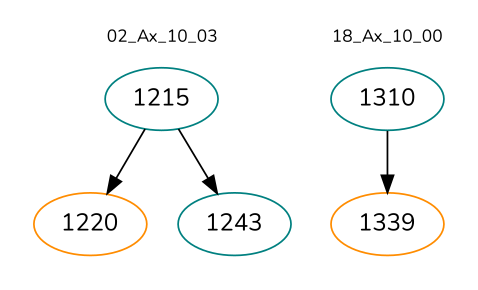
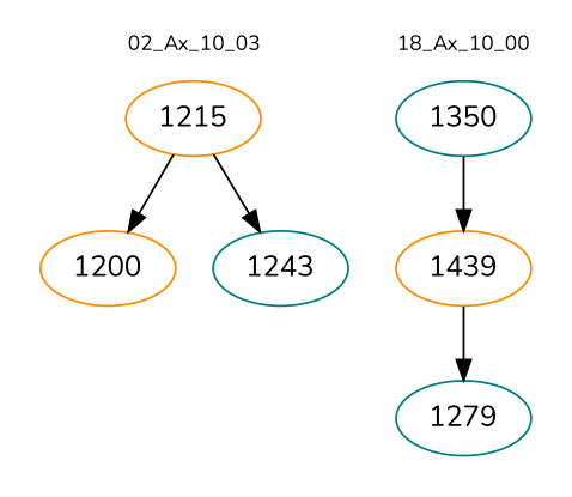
  digraph {
    fontname=Nunito
    node [color=teal fontname=Nunito]
    edge [color=black fontname=Nunito]
-   n1 [label=1215]
-   n2 [color=darkorange label=1220]
+   n1 [color=darkorange label=1215]
+   n2 [color=darkorange label=1200]
    n3 [label=1243]
-   n4 [color=darkorange label=1339]
-   n6 [label=1310]
+   n4 [color=darkorange label=1439]
+   n5 [label=1279]
+   n6 [label=1350]
    subgraph cluster_1 {
      color=white
      fontsize=10
      label="02_Ax_10_03"
      n1
      n2
      n3
    }
    subgraph cluster_2 {
      color=white
      fontsize=10
      label="18_Ax_10_00"
      n4
+     n5
      n6
    }
    n1 -> n2
    n1 -> n3
+   n4 -> n5
    n6 -> n4
  }
